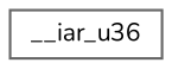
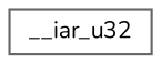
  digraph {
    rankdir=LR
    fontname=Nunito
-   n1 [color=grey40 fillcolor=white fontname=Nunito fontsize=10 height=0.2 label=__iar_u36 shape=box style=filled width=0.4]
+   n1 [color=grey40 fillcolor=white fontname=Nunito fontsize=10 height=0.2 label=__iar_u32 shape=box style=filled width=0.4]
  }
